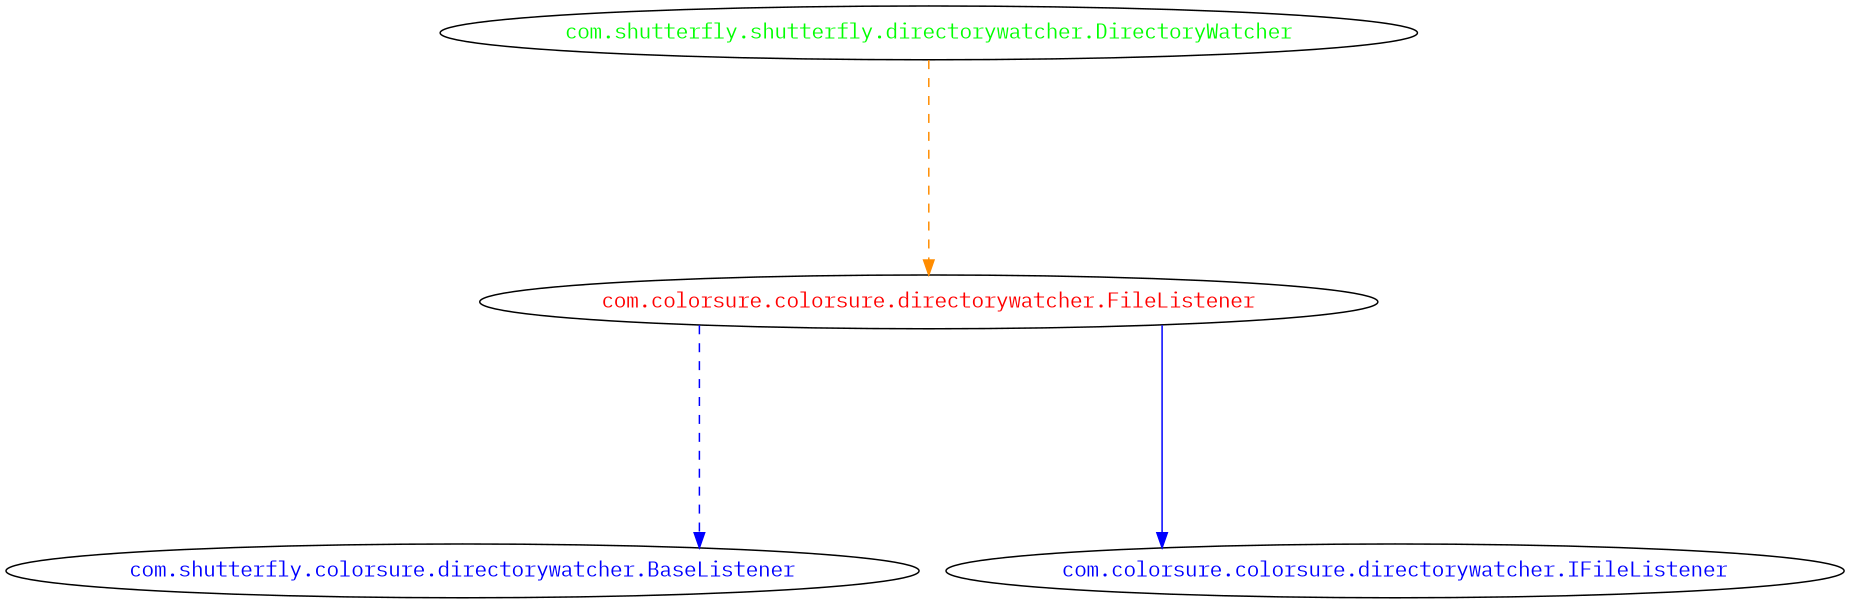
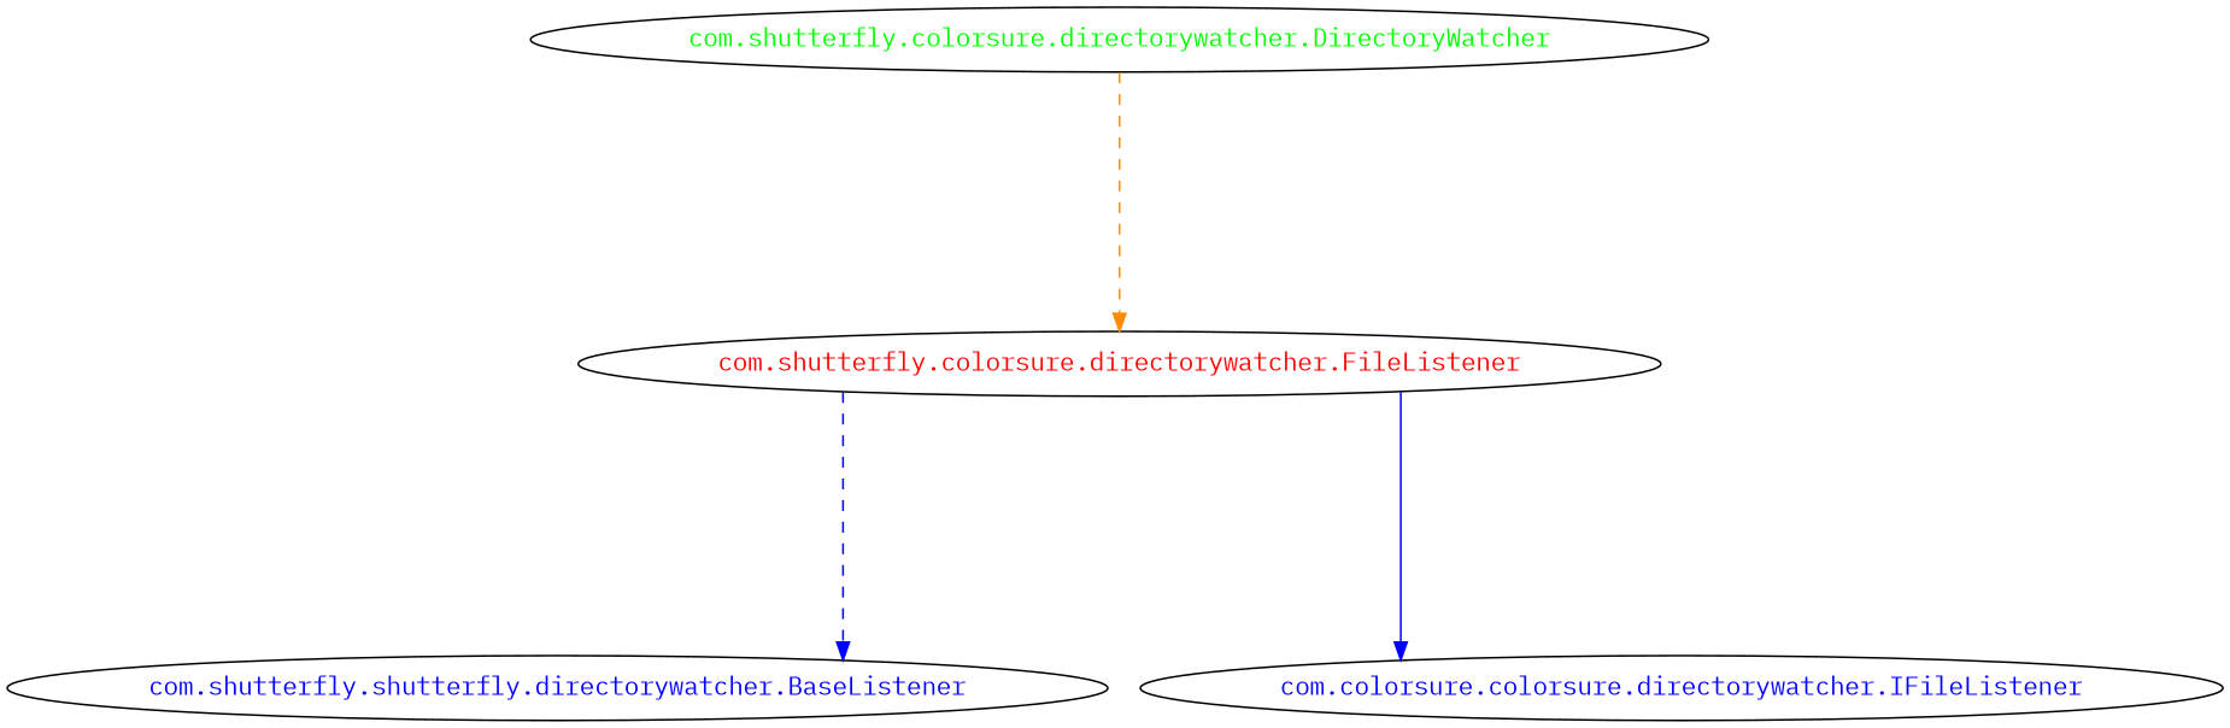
  digraph {
    concentrate=true
    fontname="IBM Plex Mono"
    rankdir=TB
    ranksep=2.0
    splines=ortho
    node [fontcolor=blue fontname="IBM Plex Mono"]
    edge [color=blue fontname="IBM Plex Mono" style=dashed]
-   "com.shutterfly.colorsure.directorywatcher.FileListener" [fontcolor=red label="com.colorsure.colorsure.directorywatcher.FileListener"]
-   "com.shutterfly.colorsure.directorywatcher.BaseListener"
+   "com.shutterfly.colorsure.directorywatcher.FileListener" [fontcolor=red]
+   "com.shutterfly.colorsure.directorywatcher.BaseListener" [label="com.shutterfly.shutterfly.directorywatcher.BaseListener"]
    n3 [label="com.colorsure.colorsure.directorywatcher.IFileListener"]
-   "com.shutterfly.colorsure.directorywatcher.DirectoryWatcher" [fontcolor=green label="com.shutterfly.shutterfly.directorywatcher.DirectoryWatcher"]
+   "com.shutterfly.colorsure.directorywatcher.DirectoryWatcher" [fontcolor=green]
    "com.shutterfly.colorsure.directorywatcher.FileListener" -> "com.shutterfly.colorsure.directorywatcher.BaseListener"
    "com.shutterfly.colorsure.directorywatcher.FileListener" -> n3 [style=solid]
    "com.shutterfly.colorsure.directorywatcher.DirectoryWatcher" -> "com.shutterfly.colorsure.directorywatcher.FileListener" [color=darkorange]
  }
